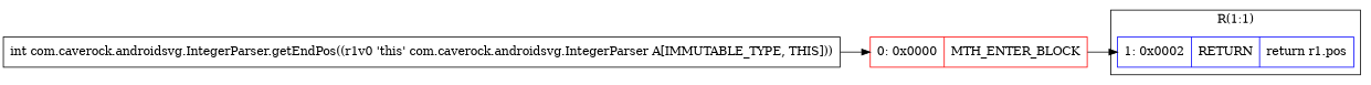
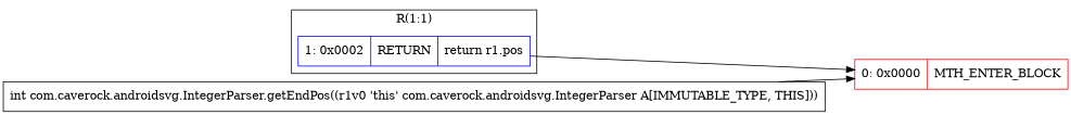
  digraph {
    rankdir=LR
    node [shape=record]
    n1 [color=blue label="{1\:\ 0x0002|RETURN\l|return r1.pos\l}"]
    n2 [color=red label="{0\:\ 0x0000|MTH_ENTER_BLOCK\l}"]
    n3 [label="{int com.caverock.androidsvg.IntegerParser.getEndPos((r1v0 'this' com.caverock.androidsvg.IntegerParser A[IMMUTABLE_TYPE, THIS])) }"]
    subgraph cluster_1 {
      label="R(1:1)"
      n1
    }
-   n2 -> n1
+   n1 -> n2
    n3 -> n2
  }
